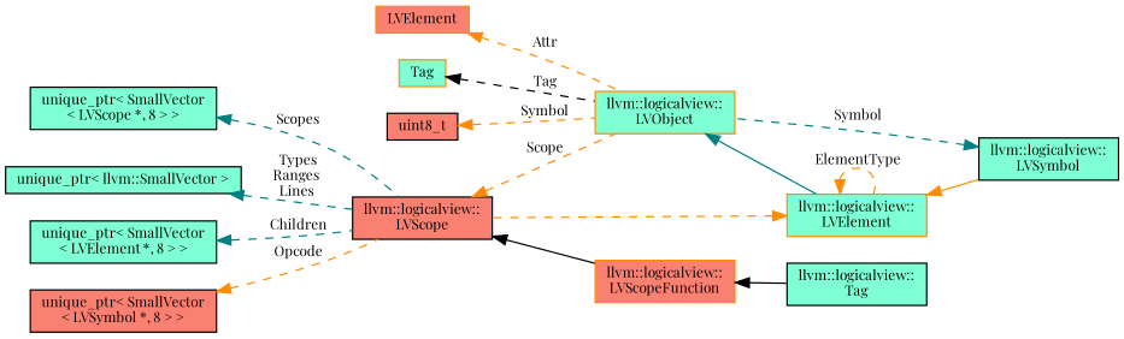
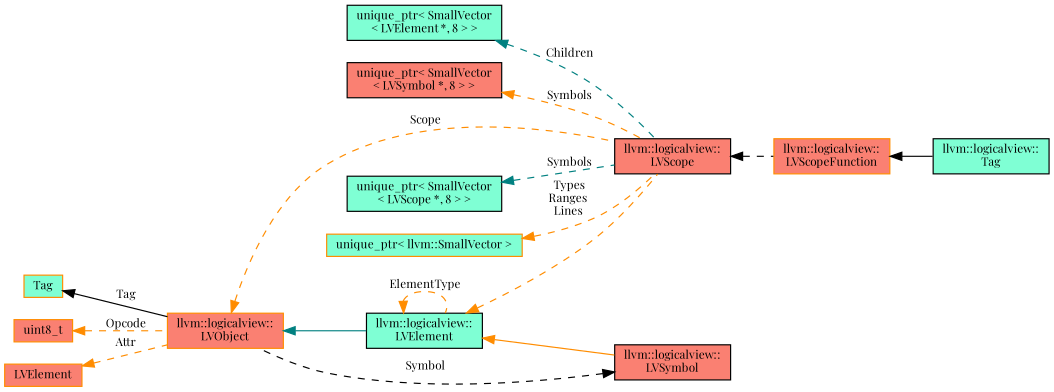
  digraph {
    fontname="Playfair Display"
    rankdir=LR
    node [color=black fillcolor=aquamarine fontname="Playfair Display" fontsize=10 shape=record style=filled]
    edge [color=darkorange dir=back fontname="Playfair Display" fontsize=10 labelfontname=Helvetica labelfontsize=10 style=dashed]
    n1 [fontcolor=black height=0.2 label="llvm::logicalview::\lTag" width=0.4]
    n2 [color=darkorange fillcolor=salmon height=0.2 label="llvm::logicalview::\lLVScopeFunction" width=0.4]
    n3 [fillcolor=salmon height=0.2 label="llvm::logicalview::\lLVScope" width=0.4]
-   n4 [color=darkorange height=0.2 label="llvm::logicalview::\lLVObject" width=0.4]
-   n5 [color=darkorange height=0.2 label="llvm::logicalview::\lLVElement" width=0.4]
-   n6 [height=0.2 label="llvm::logicalview::\lLVSymbol" width=0.4]
+   n4 [color=darkorange fillcolor=salmon height=0.2 label="llvm::logicalview::\lLVObject" width=0.4]
+   n5 [height=0.2 label="llvm::logicalview::\lLVElement" width=0.4]
+   n6 [fillcolor=salmon height=0.2 label="llvm::logicalview::\lLVSymbol" width=0.4]
    n7 [color=darkorange height=0.2 label=Tag width=0.4]
-   n8 [fillcolor=salmon height=0.2 label=uint8_t width=0.4]
+   n8 [color=darkorange fillcolor=salmon height=0.2 label=uint8_t width=0.4]
    n9 [color=darkorange fillcolor=salmon height=0.2 label=LVElement width=0.4]
    n10 [height=0.2 label="unique_ptr\< SmallVector\l\< LVScope *, 8 \> \>" width=0.4]
-   n11 [height=0.2 label="unique_ptr\< llvm::SmallVector \>" width=0.4]
+   n11 [color=darkorange height=0.2 label="unique_ptr\< llvm::SmallVector \>" width=0.4]
    n12 [height=0.2 label="unique_ptr\< SmallVector\l\< LVElement *, 8 \> \>" width=0.4]
    n13 [fillcolor=salmon height=0.2 label="unique_ptr\< SmallVector\l\< LVSymbol *, 8 \> \>" width=0.4]
    n2 -> n1 [color=black style=solid]
-   n3 -> n2 [color=black style=solid]
-   n3 -> n4 [label=" Scope"]
+   n3 -> n2 [color=black]
+   n4 -> n3 [label=" Scope"]
    n4 -> n5 [color=teal style=solid]
    n5 -> n3
    n5 -> n5 [label=" ElementType"]
    n5 -> n6 [style=solid]
-   n6 -> n4 [color=teal label=" Symbol"]
-   n7 -> n4 [color=black label=" Tag"]
-   n8 -> n4 [label=" Symbol"]
+   n6 -> n4 [color=black label=" Symbol"]
+   n7 -> n4 [color=black label=" Tag" style=solid]
+   n8 -> n4 [label=" Opcode"]
    n9 -> n4 [label=" Attr"]
-   n10 -> n3 [color=teal label=" Scopes"]
-   n11 -> n3 [color=teal label=" Types\nRanges\nLines"]
+   n10 -> n3 [color=teal label=" Symbols"]
+   n11 -> n3 [label=" Types\nRanges\nLines"]
    n12 -> n3 [color=teal label=" Children"]
-   n13 -> n3 [label=" Opcode"]
+   n13 -> n3 [label=" Symbols"]
  }
